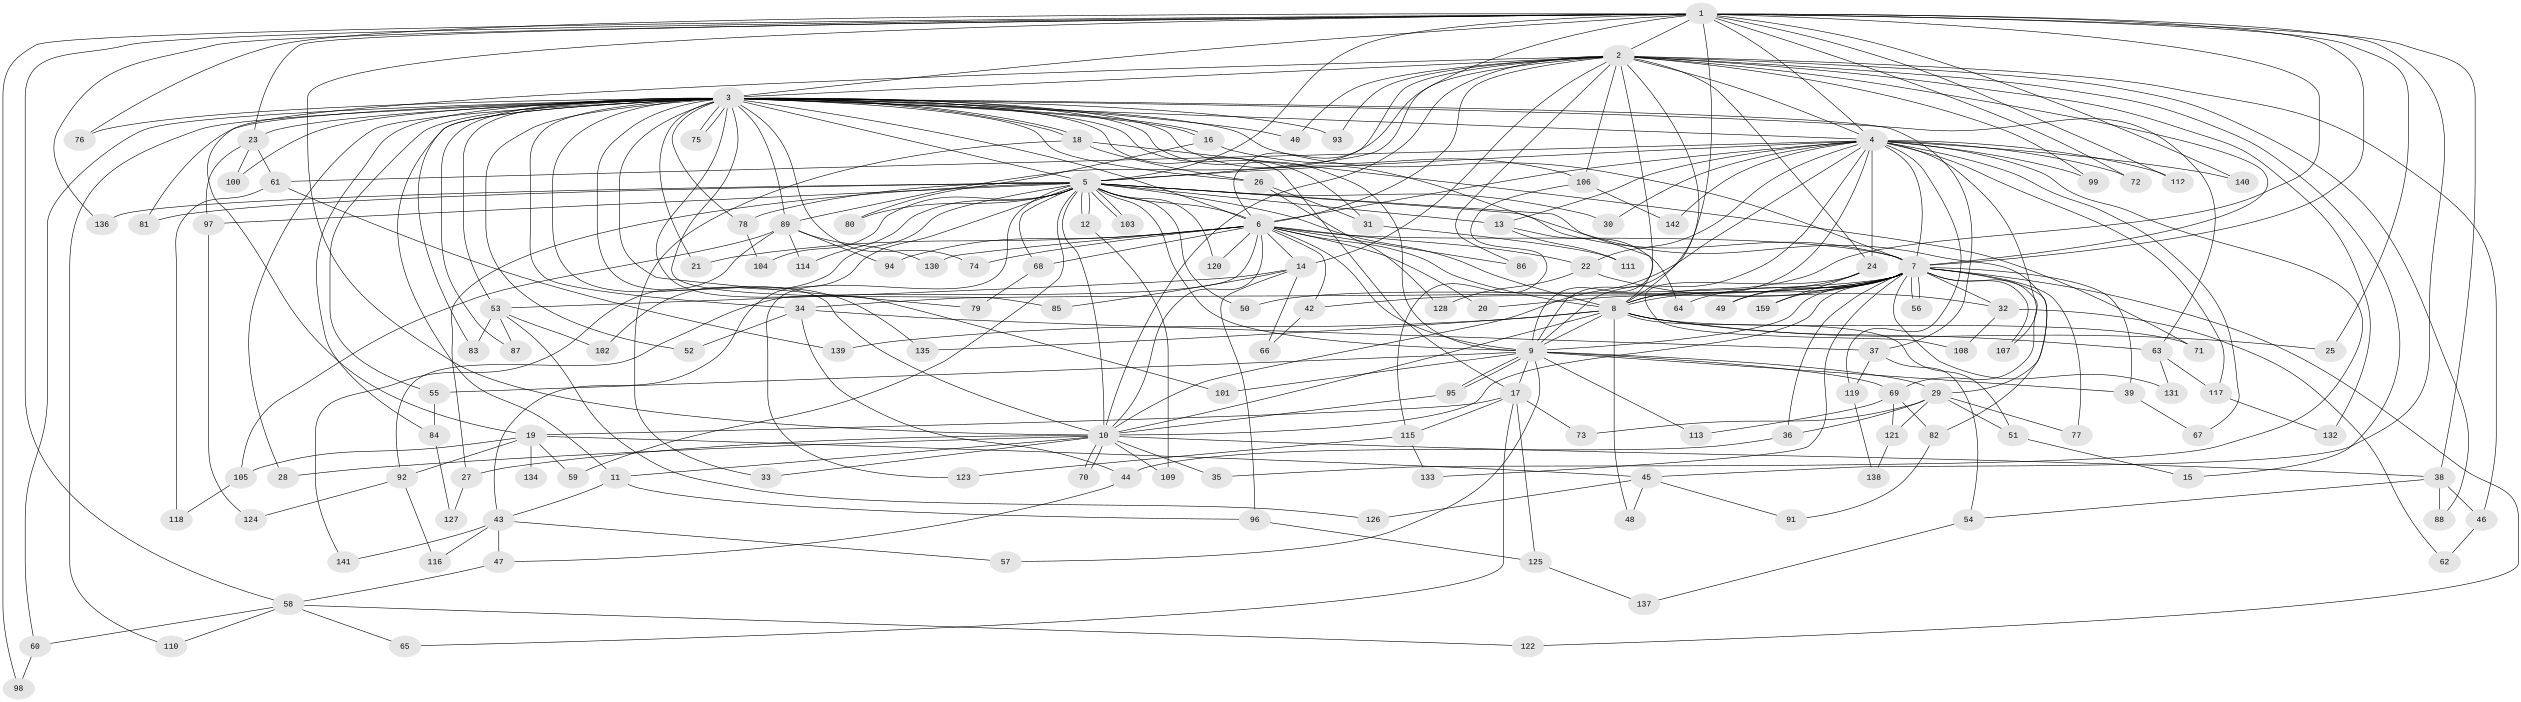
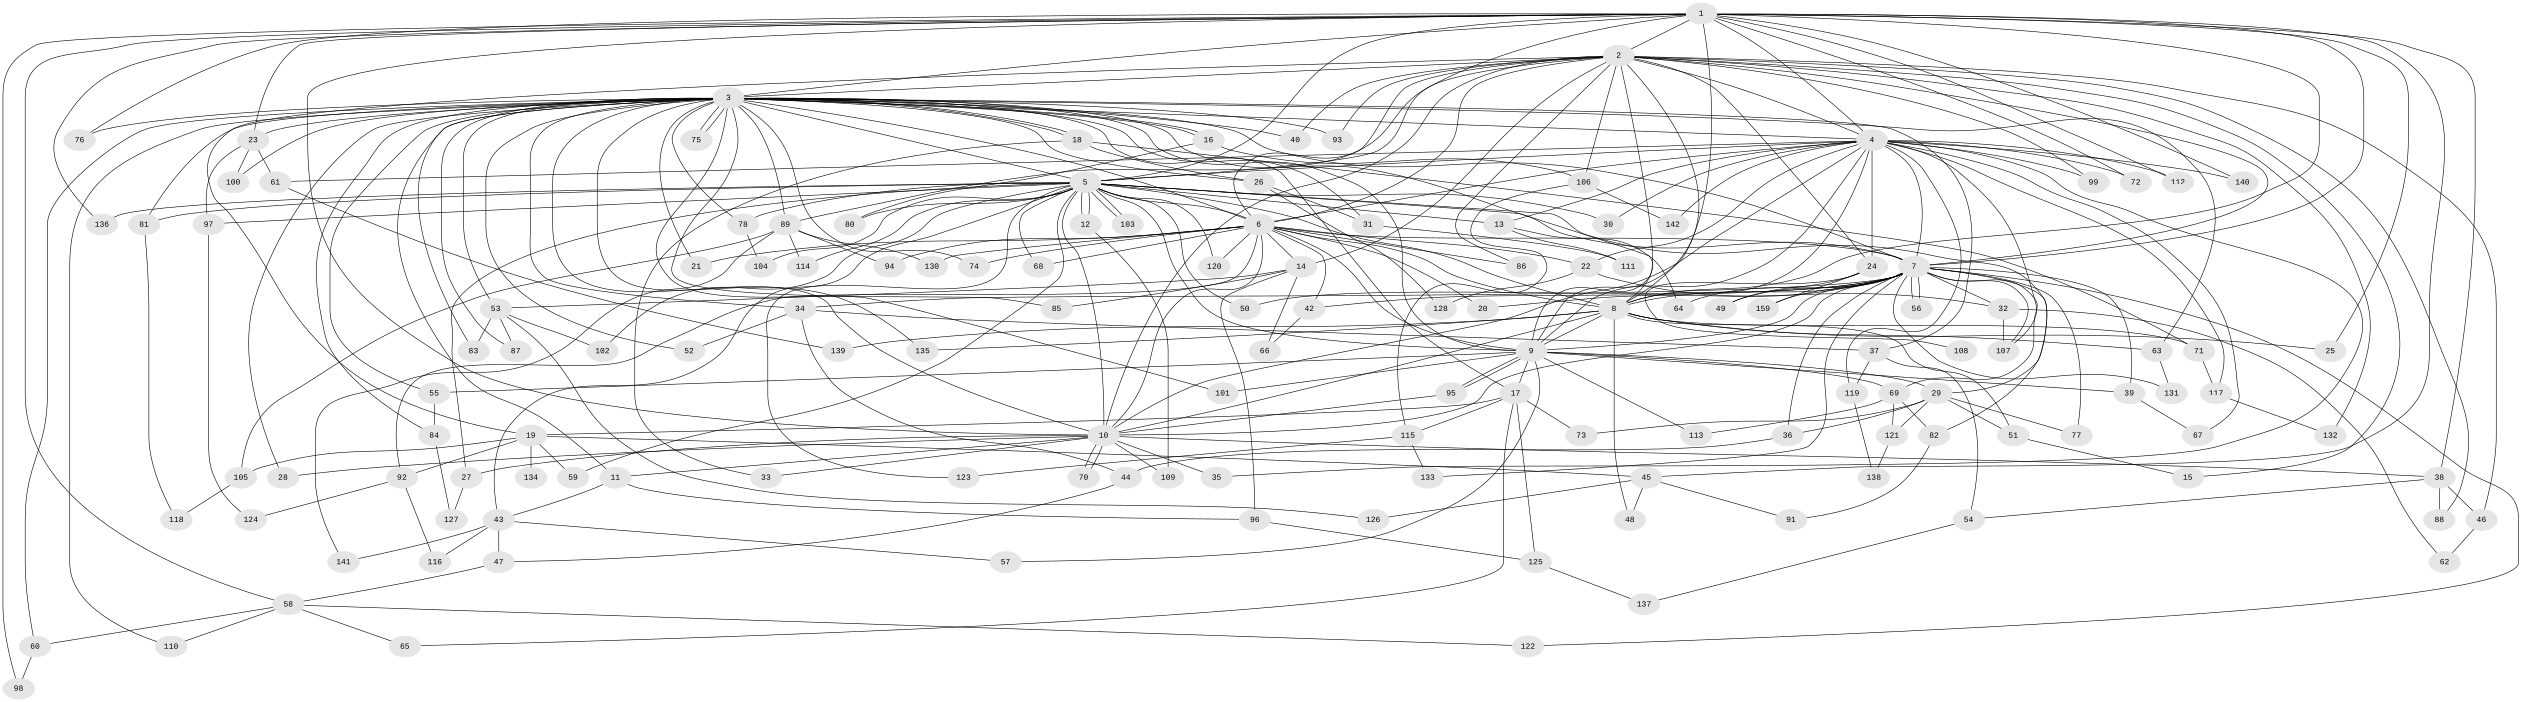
  graph {
    fontname="Liberation Mono"
    node [color=gray90 fontname="Liberation Mono" style=filled]
    edge [fontname="Liberation Mono"]
    1
    2
    3
    4
    5
    6
    7
    8
    9
    10
    23
    25
    38
    45
    58
    72
    76
    98
    112
    136
    140
    14
    15
    19
    24
    40
    46
    86
    88
    89
    93
    99
    106
    132
    11
    16
    17
    18
    21
    26
    28
    31
    34
    37
    52
    53
    55
    60
    63
    74
    75
    78
-   79
    81
    83
    84
    85
    87
    100
    101
    110
    135
    13
    22
    30
    35
    61
    67
    107
    117
    119
    142
    12
    27
    29
    43
    50
    59
    68
    80
    97
    102
    103
    104
    114
    120
    123
    20
    42
    92
    94
    130
    32
    36
    39
    49
    56
    64
    69
    77
    82
    122
    n103 [label=159]
    131
    133
    48
    51
    71
    139
    57
    95
    113
    33
    70
    109
    54
    91
    126
    65
    96
    66
    134
    105
    108
    62
    141
    115
    73
    125
    128
    111
    44
    118
    127
    138
    121
    47
    116
    124
    137
    1 -- 2
    1 -- 3
    1 -- 4
    1 -- 5
    1 -- 6
    1 -- 7
    1 -- 8
    1 -- 9
    1 -- 10
    1 -- 23
    1 -- 25
    1 -- 38
    1 -- 45
    1 -- 58
    1 -- 72
    1 -- 76
    1 -- 98
    1 -- 112
    1 -- 136
    1 -- 140
    2 -- 3
    2 -- 4
    2 -- 5
    2 -- 6
    2 -- 7
    2 -- 8
    2 -- 9
    2 -- 10
    2 -- 14
    2 -- 15
    2 -- 19
    2 -- 24
    2 -- 40
    2 -- 46
    2 -- 86
    2 -- 88
    2 -- 89
    2 -- 93
    2 -- 99
    2 -- 106
    2 -- 132
    3 -- 4
    3 -- 5
    3 -- 6
    3 -- 7
    3 -- 8
    3 -- 9
    3 -- 10
    3 -- 23
    3 -- 76
    3 -- 40
    3 -- 89
    3 -- 93
    3 -- 11
    3 -- 16
    3 -- 16
    3 -- 17
    3 -- 18
    3 -- 18
    3 -- 21
    3 -- 26
    3 -- 28
    3 -- 31
    3 -- 34
    3 -- 37
    3 -- 52
    3 -- 53
    3 -- 55
    3 -- 60
    3 -- 63
    3 -- 74
    3 -- 75
    3 -- 75
    3 -- 78
-   3 -- 79
    3 -- 81
    3 -- 83
    3 -- 84
    3 -- 85
    3 -- 87
    3 -- 100
    3 -- 101
    3 -- 110
    3 -- 135
    4 -- 5
    4 -- 6
    4 -- 7
    4 -- 8
    4 -- 9
    4 -- 10
    4 -- 72
    4 -- 112
    4 -- 140
    4 -- 24
    4 -- 99
    4 -- 13
    4 -- 22
    4 -- 30
    4 -- 35
    4 -- 61
    4 -- 67
    4 -- 107
    4 -- 117
    4 -- 119
    4 -- 142
    5 -- 6
    5 -- 7
    5 -- 8
    5 -- 9
    5 -- 10
    5 -- 136
    5 -- 78
    5 -- 81
    5 -- 13
    5 -- 30
    5 -- 12
    5 -- 12
    5 -- 27
    5 -- 29
    5 -- 43
    5 -- 50
    5 -- 59
    5 -- 68
    5 -- 80
    5 -- 97
    5 -- 102
    5 -- 103
    5 -- 103
    5 -- 104
    5 -- 114
    5 -- 120
    5 -- 123
    6 -- 7
    6 -- 8
    6 -- 9
    6 -- 10
    6 -- 14
    6 -- 86
    6 -- 21
    6 -- 74
    6 -- 22
    6 -- 68
    6 -- 120
    6 -- 20
    6 -- 42
    6 -- 92
    6 -- 94
    6 -- 130
    7 -- 8
    7 -- 9
    7 -- 10
    7 -- 34
    7 -- 107
    7 -- 50
    7 -- 20
    7 -- 42
    7 -- 32
    7 -- 36
    7 -- 39
    7 -- 49
    7 -- 56
    7 -- 56
    7 -- 64
    7 -- 69
    7 -- 77
    7 -- 82
    7 -- 122
    7 -- n103
    7 -- 131
    7 -- 133
    8 -- 9
    8 -- 10
    8 -- 25
    8 -- 63
    8 -- 135
    8 -- 48
    8 -- 51
    8 -- 71
    8 -- 139
    9 -- 17
    9 -- 55
    9 -- 101
    9 -- 29
    9 -- 39
    9 -- 69
    9 -- 57
    9 -- 95
    9 -- 95
    9 -- 113
    10 -- 38
    10 -- 11
    10 -- 28
    10 -- 35
    10 -- 27
    10 -- 33
    10 -- 70
    10 -- 70
    10 -- 109
    23 -- 100
    23 -- 61
    23 -- 97
    38 -- 46
    38 -- 88
    38 -- 54
    45 -- 48
    45 -- 91
    45 -- 126
    58 -- 60
    58 -- 110
    58 -- 122
    58 -- 65
    14 -- 53
    14 -- 85
    14 -- 96
    14 -- 66
    19 -- 45
    19 -- 59
    19 -- 92
    19 -- 134
    19 -- 105
    24 -- 49
    24 -- n103
    24 -- 108
    46 -- 62
    89 -- 114
    89 -- 94
    89 -- 130
    89 -- 105
    89 -- 141
    106 -- 142
    106 -- 115
    11 -- 43
    11 -- 96
    16 -- 106
    16 -- 80
    17 -- 19
    17 -- 65
    17 -- 115
    17 -- 73
    17 -- 125
    18 -- 26
    18 -- 71
    18 -- 33
    26 -- 31
    26 -- 128
    31 -- 111
    34 -- 37
    34 -- 52
    34 -- 44
    37 -- 119
    37 -- 54
    53 -- 83
    53 -- 87
    53 -- 102
    53 -- 126
    55 -- 84
    60 -- 98
    63 -- 131
    78 -- 104
-   61 -- 118
+   81 -- 118
    84 -- 127
    13 -- 64
    13 -- 111
    22 -- 32
    22 -- 128
    61 -- 139
    117 -- 132
    119 -- 138
    12 -- 109
    27 -- 127
    29 -- 36
    29 -- 77
    29 -- 51
    29 -- 73
    29 -- 121
    43 -- 57
    43 -- 141
    43 -- 47
    43 -- 116
-   68 -- 79
    97 -- 124
    42 -- 66
    92 -- 116
    92 -- 124
-   32 -- 108
+   32 -- 107
    32 -- 62
    36 -- 44
    39 -- 67
    69 -- 82
    69 -- 113
    69 -- 121
    82 -- 91
    51 -- 15
-   63 -- 117
+   71 -- 117
    95 -- 10
    54 -- 137
    96 -- 125
    105 -- 118
    115 -- 123
    115 -- 133
    125 -- 137
    44 -- 47
    121 -- 138
    47 -- 58
  }
